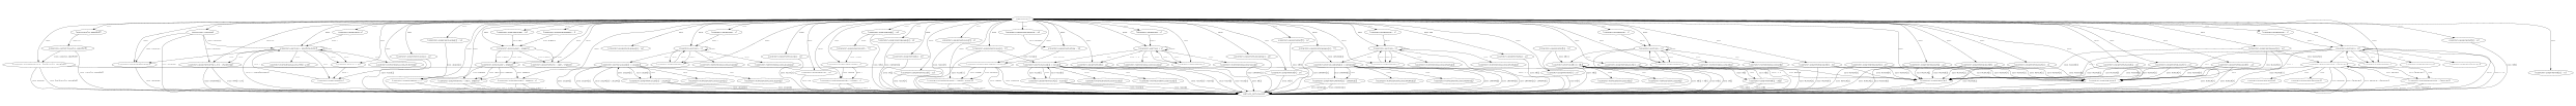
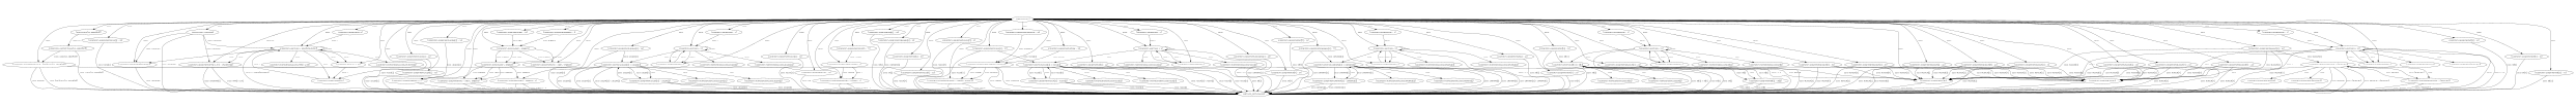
  digraph {
    fontname="Comic Neue"
    node [fontname="Comic Neue"]
    edge [fontname="Comic Neue"]
    n1 [label="(METHOD,cdco)"]
    n2 [label="(PARAM,char* cfvutsmm)"]
    n3 [label="(<operator>.assignment,nmazfd = 77)"]
    n4 [label="(<operator>.assignment,hacvx[0] = 27)"]
    n5 [label="(<operator>.assignment,wukxufl = (int*)calloc(10, sizeof(int)))"]
    n6 [label="(calloc,calloc(10, sizeof(int)))"]
    n7 [label="(<operator>.assignment,wukxufl[0] = 61)"]
    n8 [label="(<operator>.assignment,owdr = 79)"]
+   n9 [label="(<operator>.assignment,hacvx[1] = 28)"]
    n10 [label="(<operator>.assignment,i=0)"]
    n11 [label="(<operator>.lessThan,i < sizeof(cfvutsmm))"]
    n12 [label="(<operator>.sizeOf,sizeof(cfvutsmm))"]
    n13 [label="(<operator>.postIncrement,i++)"]
    n14 [label="(<operator>.assignment,mrtn[i % 57] = cfvutsmm[i])"]
    n15 [label="(<operator>.modulo,i % 57)"]
    n16 [label="(<operator>.assignment,hacvx[2] = 61)"]
    n17 [label="(<operator>.assignment,uscgxk[0] = 46)"]
    n18 [label="(<operator>.assignment,erwjjixm = 1)"]
+   n19 [label="(<operator>.assignment,uscgxk[1] = 93)"]
    n20 [label="(<operator>.assignment,sif[0] = 14)"]
    n21 [label="(<operator>.assignment,uscgxk[2] = 34)"]
    n22 [label="(<operator>.assignment,i = 1)"]
    n23 [label="(<operator>.lessThan,i < 3)"]
    n24 [label="(<operator>.postIncrement,i++)"]
    n25 [label="(<operator>.assignment,hacvx[3] = 43)"]
    n26 [label="(<operator>.assignment,wukxufl[1] = 68)"]
    n27 [label="(<operator>.assignment,ciwvxwvx[0] = 77)"]
    n28 [label="(<operator>.assignment,cgle = 18)"]
    n29 [label="(<operator>.assignment,ciwvxwvx[1] = 13)"]
    n30 [label="(<operator>.assignment,wukxufl[2] = 41)"]
    n31 [label="(<operator>.assignment,sif[1] = 87)"]
    n32 [label="(<operator>.assignment,onfvdw = 49)"]
    n33 [label="(<operator>.assignment,hacvx[4] = 60)"]
    n34 [label="(<operator>.assignment,hacvx[5] = 8)"]
    n35 [label="(<operator>.assignment,nmazfd = nmazfd * 2)"]
    n36 [label="(<operator>.multiplication,nmazfd * 2)"]
    n37 [label="(<operator>.assignment,wukxufl[3] = 87)"]
    n38 [label="(<operator>.assignment,ybbpeudj = 33)"]
    n39 [label="(<operator>.assignment,sif[2] = 62)"]
    n40 [label="(<operator>.assignment,lmp = owdr / erwjjixm)"]
    n41 [label="(<operator>.division,owdr / erwjjixm)"]
    n42 [label="(<operator>.assignment,i = 1)"]
    n43 [label="(<operator>.lessThan,i < 6)"]
    n44 [label="(<operator>.postIncrement,i++)"]
    n45 [label="(<operator>.assignment,ciwvxwvx[2] = 65)"]
    n46 [label="(<operator>.assignment,sif[3] = 16)"]
    n47 [label="(<operator>.assignment,wukxufl[4] = 50)"]
    n48 [label="(<operator>.assignment,i = 1)"]
    n49 [label="(<operator>.lessThan,i < 3)"]
    n50 [label="(<operator>.postIncrement,i++)"]
    n51 [label="(<operator>.assignment,dlkkvk = onfvdw * ybbpeudj)"]
    n52 [label="(<operator>.multiplication,onfvdw * ybbpeudj)"]
    n53 [label="(<operator>.assignment,lmp = owdr / erwjjixm)"]
    n54 [label="(<operator>.division,owdr / erwjjixm)"]
    n55 [label="(<operator>.assignment,sif[4] = 64)"]
    n56 [label="(<operator>.assignment,owdr = erwjjixm + 6)"]
    n57 [label="(<operator>.addition,erwjjixm + 6)"]
    n58 [label="(<operator>.assignment,sif[5] = 19)"]
    n59 [label="(<operator>.assignment,sif[6] = 62)"]
    n60 [label="(<operator>.assignment,sif[7] = 29)"]
    n61 [label="(<operator>.assignment,wukxufl[5] = 63)"]
    n62 [label="(<operator>.assignment,wukxufl[6] = 81)"]
    n63 [label="(<operator>.assignment,sif[8] = 40)"]
+   n64 [label="(<operator>.assignment,sif[9] = 84)"]
    n65 [label="(<operator>.assignment,wukxufl[7] = 23)"]
    n66 [label="(<operator>.assignment,wukxufl[8] = 28)"]
    n67 [label="(<operator>.assignment,wukxufl[9] = 22)"]
    n68 [label="(<operator>.assignment,sif[10] = 40)"]
    n69 [label="(<operator>.assignment,i = 1)"]
    n70 [label="(<operator>.lessThan,i < 11)"]
    n71 [label="(<operator>.postIncrement,i++)"]
    n72 [label="(<operator>.assignment,i = 1)"]
    n73 [label="(<operator>.lessThan,i < 10)"]
    n74 [label="(<operator>.postIncrement,i++)"]
    n75 [label="(<operator>.addition,wukxufl+i)"]
    n76 [label="(<operator>.addition,wukxufl+i)"]
    n77 [label="(METHOD_RETURN,void)"]
    n78 [label="(<operator>.lessThan,hacvx[0] < hacvx[i])"]
    n79 [label="(<operator>.cast,(int*)calloc(10, sizeof(int)))"]
    n80 [label="(<operator>.lessThan,*wukxufl < *(wukxufl+i))"]
    n81 [label="(<operator>.indirectIndexAccess,mrtn[i % 57])"]
    n82 [label="(<operator>.indirectIndexAccess,cfvutsmm[i])"]
    n83 [label="(<operator>.lessThan,uscgxk[0] < uscgxk[i])"]
    n84 [label="(<operator>.lessThan,sif[0] < sif[i])"]
    n85 [label="(<operator>.indirectIndexAccess,uscgxk[0])"]
    n86 [label="(<operator>.indirectIndexAccess,uscgxk[i])"]
    n87 [label="(<operator>.lessThan,ciwvxwvx[0] < ciwvxwvx[i])"]
    n88 [label="(<operator>.indirectIndexAccess,hacvx[0])"]
    n89 [label="(<operator>.indirectIndexAccess,hacvx[i])"]
    n90 [label="(<operator>.indirectIndexAccess,ciwvxwvx[0])"]
    n91 [label="(<operator>.indirectIndexAccess,ciwvxwvx[i])"]
    n92 [label="(<operator>.indirectIndexAccess,sif[0])"]
    n93 [label="(<operator>.indirectIndexAccess,sif[i])"]
    n94 [label="(<operator>.indirection,*wukxufl)"]
    n95 [label="(<operator>.indirection,*(wukxufl+i))"]
    n96 [label="(<operator>.assignment,hacvx[0] = hacvx[i])"]
    n97 [label="(<operator>.indirectIndexAccess,hacvx[0])"]
    n98 [label="(<operator>.indirectIndexAccess,hacvx[i])"]
    n99 [label="(<operator>.assignment,*wukxufl = *(wukxufl+i))"]
    n100 [label="(<operator>.indirection,*wukxufl)"]
    n101 [label="(<operator>.indirection,*(wukxufl+i))"]
    n102 [label="(<operator>.assignment,uscgxk[0] = uscgxk[i])"]
    n103 [label="(<operator>.indirectIndexAccess,uscgxk[0])"]
    n104 [label="(<operator>.indirectIndexAccess,uscgxk[i])"]
    n105 [label="(<operator>.assignment,sif[0] = sif[i])"]
    n106 [label="(<operator>.indirectIndexAccess,sif[0])"]
    n107 [label="(<operator>.indirectIndexAccess,sif[i])"]
    n108 [label="(<operator>.assignment,ciwvxwvx[0] = ciwvxwvx[i])"]
    n109 [label="(<operator>.indirectIndexAccess,ciwvxwvx[0])"]
    n110 [label="(<operator>.indirectIndexAccess,ciwvxwvx[i])"]
    n1 -> n2 [label="DDG: "]
-   n39 -> n3 [label="DDG: "]
+   n1 -> n3 [label="DDG: "]
    n1 -> n4 [label="DDG: "]
    n1 -> n5 [label="DDG: "]
    n1 -> n6 [label="DDG: "]
    n1 -> n7 [label="DDG: "]
    n1 -> n8 [label="DDG: "]
+   n1 -> n9 [label="DDG: "]
    n1 -> n10 [label="DDG: "]
    n1 -> n11 [label="DDG: "]
    n1 -> n12 [label="DDG: "]
    n1 -> n13 [label="DDG: "]
    n1 -> n14 [label="DDG: 10"]
    n1 -> n15 [label="DDG: "]
    n1 -> n16 [label="DDG: "]
    n1 -> n17 [label="DDG: "]
    n1 -> n18 [label="DDG: "]
+   n1 -> n19 [label="DDG: "]
+   n1 -> n20 [label="DDG: "]
    n1 -> n21 [label="DDG: "]
    n1 -> n22 [label="DDG: "]
    n1 -> n23 [label="DDG: "]
    n1 -> n24 [label="DDG: "]
    n1 -> n25 [label="DDG: "]
    n1 -> n26 [label="DDG: "]
    n1 -> n27 [label="DDG: "]
    n1 -> n28 [label="DDG: "]
    n1 -> n29 [label="DDG: "]
    n1 -> n30 [label="DDG: "]
    n1 -> n31 [label="DDG: "]
    n1 -> n32 [label="DDG: "]
    n1 -> n33 [label="DDG: "]
    n1 -> n34 [label="DDG: "]
    n1 -> n35 [label="DDG: "]
    n1 -> n36 [label="DDG: "]
+   n1 -> n37 [label="DDG: "]
    n1 -> n38 [label="DDG: "]
    n1 -> n39 [label="DDG: "]
    n1 -> n40 [label="DDG: "]
    n1 -> n41 [label="DDG: "]
    n1 -> n42 [label="DDG: "]
    n1 -> n43 [label="DDG: "]
    n1 -> n44 [label="DDG: "]
    n1 -> n45 [label="DDG: "]
    n1 -> n46 [label="DDG: "]
    n1 -> n47 [label="DDG: "]
    n1 -> n48 [label="DDG: "]
    n1 -> n49 [label="DDG: "]
    n1 -> n50 [label="DDG: "]
    n1 -> n51 [label="DDG: "]
    n1 -> n52 [label="DDG: "]
    n1 -> n53 [label="DDG: "]
    n1 -> n54 [label="DDG: "]
    n1 -> n55 [label="DDG: "]
    n1 -> n56 [label="DDG: "]
    n1 -> n57 [label="DDG: "]
    n1 -> n58 [label="DDG: "]
-   n1 -> n59 [label="DDG: lmp"]
+   n1 -> n59 [label="DDG: "]
    n1 -> n60 [label="DDG: "]
    n1 -> n61 [label="DDG: "]
    n1 -> n62 [label="DDG: "]
    n1 -> n63 [label="DDG: "]
+   n1 -> n64 [label="DDG: "]
    n1 -> n65 [label="DDG: "]
    n1 -> n66 [label="DDG: "]
    n1 -> n67 [label="DDG: "]
    n1 -> n68 [label="DDG: "]
    n1 -> n69 [label="DDG: "]
    n1 -> n70 [label="DDG: "]
    n1 -> n71 [label="DDG: "]
    n1 -> n72 [label="DDG: "]
    n1 -> n73 [label="DDG: "]
    n1 -> n74 [label="DDG: "]
    n1 -> n75 [label="DDG: "]
    n1 -> n76 [label="DDG: "]
    n2 -> n11 [label="DDG: cfvutsmm"]
    n2 -> n12 [label="DDG: cfvutsmm"]
    n2 -> n14 [label="DDG: cfvutsmm"]
    n2 -> n77 [label="DDG: cfvutsmm"]
    n3 -> n36 [label="DDG: nmazfd"]
    n4 -> n77 [label="DDG: hacvx[0]"]
    n4 -> n78 [label="DDG: hacvx[0]"]
    n5 -> n75 [label="DDG: wukxufl"]
    n5 -> n77 [label="DDG: (int*)calloc(10, sizeof(int))"]
    n5 -> n77 [label="DDG: wukxufl"]
    n6 -> n79 [label="DDG: 10"]
    n7 -> n75 [label="DDG: wukxufl[0]"]
    n7 -> n76 [label="DDG: wukxufl[0]"]
    n7 -> n77 [label="DDG: wukxufl[0]"]
    n7 -> n80 [label="DDG: wukxufl[0]"]
    n8 -> n41 [label="DDG: owdr"]
+   n9 -> n77 [label="DDG: hacvx[1]"]
    n10 -> n11 [label="DDG: i"]
    n11 -> n11 [label="CDG: "]
    n11 -> n12 [label="CDG: "]
    n11 -> n13 [label="CDG: "]
    n11 -> n14 [label="CDG: "]
    n11 -> n15 [label="DDG: i"]
    n11 -> n15 [label="CDG: "]
    n11 -> n77 [label="DDG: i < sizeof(cfvutsmm)"]
    n11 -> n81 [label="CDG: "]
    n11 -> n82 [label="CDG: "]
    n12 -> n77 [label="DDG: cfvutsmm"]
    n13 -> n11 [label="DDG: i"]
    n14 -> n77 [label="DDG: mrtn[i % 57]"]
    n14 -> n77 [label="DDG: cfvutsmm[i]"]
    n15 -> n13 [label="DDG: i"]
    n16 -> n77 [label="DDG: hacvx[2]"]
+   n17 -> n77 [label="DDG: uscgxk[0]"]
+   n17 -> n83 [label="DDG: uscgxk[0]"]
    n18 -> n41 [label="DDG: erwjjixm"]
+   n19 -> n77 [label="DDG: uscgxk[1]"]
    n20 -> n77 [label="DDG: sif[0]"]
    n20 -> n84 [label="DDG: sif[0]"]
    n21 -> n77 [label="DDG: uscgxk[2]"]
    n22 -> n23 [label="DDG: i"]
    n23 -> n23 [label="CDG: "]
    n23 -> n24 [label="DDG: i"]
    n23 -> n24 [label="CDG: "]
    n23 -> n83 [label="CDG: "]
    n23 -> n85 [label="CDG: "]
    n23 -> n86 [label="CDG: "]
    n24 -> n23 [label="DDG: i"]
    n25 -> n77 [label="DDG: hacvx[3]"]
    n26 -> n75 [label="DDG: wukxufl[1]"]
    n26 -> n76 [label="DDG: wukxufl[1]"]
    n26 -> n77 [label="DDG: wukxufl[1]"]
    n27 -> n77 [label="DDG: ciwvxwvx[0]"]
    n27 -> n87 [label="DDG: ciwvxwvx[0]"]
    n28 -> n77 [label="DDG: cgle"]
    n29 -> n77 [label="DDG: ciwvxwvx[1]"]
    n30 -> n75 [label="DDG: wukxufl[2]"]
    n30 -> n76 [label="DDG: wukxufl[2]"]
    n30 -> n77 [label="DDG: wukxufl[2]"]
    n31 -> n77 [label="DDG: sif[1]"]
    n32 -> n52 [label="DDG: onfvdw"]
    n33 -> n77 [label="DDG: hacvx[4]"]
    n34 -> n77 [label="DDG: hacvx[5]"]
    n35 -> n77 [label="DDG: nmazfd"]
    n35 -> n77 [label="DDG: nmazfd * 2"]
    n36 -> n35 [label="DDG: nmazfd"]
    n36 -> n35 [label="DDG: 2"]
    n37 -> n75 [label="DDG: wukxufl[3]"]
    n37 -> n76 [label="DDG: wukxufl[3]"]
    n37 -> n77 [label="DDG: wukxufl[3]"]
-   n38 -> n32 [label="DDG: ybbpeudj"]
+   n38 -> n52 [label="DDG: ybbpeudj"]
    n39 -> n77 [label="DDG: sif[2]"]
    n41 -> n40 [label="DDG: owdr"]
    n41 -> n40 [label="DDG: erwjjixm"]
    n41 -> n54 [label="DDG: owdr"]
    n41 -> n54 [label="DDG: erwjjixm"]
    n42 -> n43 [label="DDG: i"]
    n43 -> n43 [label="CDG: "]
    n43 -> n44 [label="DDG: i"]
    n43 -> n44 [label="CDG: "]
-   n43 -> n46 [label="DDG: i < 6"]
+   n43 -> n77 [label="DDG: i < 6"]
    n43 -> n78 [label="CDG: "]
    n43 -> n88 [label="CDG: "]
    n43 -> n89 [label="CDG: "]
    n44 -> n43 [label="DDG: i"]
    n45 -> n77 [label="DDG: ciwvxwvx[2]"]
    n46 -> n77 [label="DDG: sif[3]"]
    n47 -> n75 [label="DDG: wukxufl[4]"]
    n47 -> n76 [label="DDG: wukxufl[4]"]
    n47 -> n77 [label="DDG: wukxufl[4]"]
    n48 -> n49 [label="DDG: i"]
    n49 -> n49 [label="CDG: "]
    n49 -> n50 [label="DDG: i"]
    n49 -> n50 [label="CDG: "]
    n49 -> n77 [label="DDG: i < 3"]
    n49 -> n87 [label="CDG: "]
    n49 -> n90 [label="CDG: "]
    n49 -> n91 [label="CDG: "]
    n50 -> n49 [label="DDG: i"]
    n51 -> n77 [label="DDG: dlkkvk"]
    n51 -> n77 [label="DDG: onfvdw * ybbpeudj"]
    n52 -> n51 [label="DDG: onfvdw"]
    n52 -> n51 [label="DDG: ybbpeudj"]
    n52 -> n77 [label="DDG: onfvdw"]
    n52 -> n77 [label="DDG: ybbpeudj"]
    n53 -> n77 [label="DDG: lmp"]
    n53 -> n77 [label="DDG: owdr / erwjjixm"]
    n54 -> n53 [label="DDG: owdr"]
    n54 -> n53 [label="DDG: erwjjixm"]
    n54 -> n56 [label="DDG: erwjjixm"]
    n54 -> n57 [label="DDG: erwjjixm"]
    n55 -> n77 [label="DDG: sif[4]"]
    n56 -> n77 [label="DDG: erwjjixm + 6"]
    n56 -> n77 [label="DDG: owdr"]
    n57 -> n77 [label="DDG: erwjjixm"]
    n58 -> n77 [label="DDG: sif[5]"]
    n59 -> n77 [label="DDG: sif[6]"]
    n60 -> n77 [label="DDG: sif[7]"]
    n61 -> n75 [label="DDG: wukxufl[5]"]
    n61 -> n76 [label="DDG: wukxufl[5]"]
    n61 -> n77 [label="DDG: wukxufl[5]"]
    n62 -> n75 [label="DDG: wukxufl[6]"]
    n62 -> n76 [label="DDG: wukxufl[6]"]
+   n62 -> n77 [label="DDG: wukxufl[6]"]
    n63 -> n77 [label="DDG: sif[8]"]
+   n64 -> n77 [label="DDG: sif[9]"]
    n65 -> n75 [label="DDG: wukxufl[7]"]
    n65 -> n76 [label="DDG: wukxufl[7]"]
    n65 -> n77 [label="DDG: wukxufl[7]"]
    n66 -> n75 [label="DDG: wukxufl[8]"]
    n66 -> n76 [label="DDG: wukxufl[8]"]
    n66 -> n77 [label="DDG: wukxufl[8]"]
    n67 -> n75 [label="DDG: wukxufl[9]"]
    n67 -> n76 [label="DDG: wukxufl[9]"]
    n67 -> n77 [label="DDG: wukxufl[9]"]
+   n68 -> n77 [label="DDG: sif[10]"]
    n69 -> n70 [label="DDG: i"]
    n70 -> n70 [label="CDG: "]
    n70 -> n71 [label="DDG: i"]
    n70 -> n71 [label="CDG: "]
    n70 -> n77 [label="DDG: i < 11"]
    n70 -> n84 [label="CDG: "]
    n70 -> n92 [label="CDG: "]
    n70 -> n93 [label="CDG: "]
    n71 -> n70 [label="DDG: i"]
    n72 -> n73 [label="DDG: i"]
    n73 -> n73 [label="CDG: "]
    n73 -> n74 [label="DDG: i"]
    n73 -> n74 [label="CDG: "]
    n73 -> n75 [label="DDG: i"]
    n73 -> n75 [label="CDG: "]
    n73 -> n76 [label="DDG: i"]
    n73 -> n77 [label="DDG: i"]
    n73 -> n77 [label="DDG: i < 10"]
-   n73 -> n80 [label="CDG: "]
    n73 -> n94 [label="CDG: "]
    n73 -> n95 [label="CDG: "]
    n74 -> n73 [label="DDG: i"]
    n75 -> n77 [label="DDG: wukxufl"]
    n76 -> n77 [label="DDG: wukxufl"]
    n78 -> n77 [label="DDG: hacvx[0] < hacvx[i]"]
    n78 -> n77 [label="DDG: hacvx[i]"]
    n78 -> n77 [label="DDG: hacvx[0]"]
    n78 -> n96 [label="DDG: hacvx[i]"]
    n78 -> n96 [label="CDG: "]
    n78 -> n97 [label="CDG: "]
    n78 -> n98 [label="CDG: "]
    n79 -> n5 [label="DDG: calloc(10, sizeof(int))"]
    n79 -> n77 [label="DDG: calloc(10, sizeof(int))"]
    n80 -> n76 [label="CDG: "]
    n80 -> n77 [label="DDG: *wukxufl"]
    n80 -> n77 [label="DDG: *(wukxufl+i)"]
    n80 -> n77 [label="DDG: *wukxufl < *(wukxufl+i)"]
    n80 -> n99 [label="DDG: *(wukxufl+i)"]
    n80 -> n99 [label="CDG: "]
    n80 -> n100 [label="CDG: "]
    n80 -> n101 [label="CDG: "]
    n83 -> n77 [label="DDG: uscgxk[i]"]
    n83 -> n77 [label="DDG: uscgxk[0]"]
    n83 -> n77 [label="DDG: uscgxk[0] < uscgxk[i]"]
    n83 -> n102 [label="DDG: uscgxk[i]"]
    n83 -> n102 [label="CDG: "]
    n83 -> n103 [label="CDG: "]
    n83 -> n104 [label="CDG: "]
    n84 -> n77 [label="DDG: sif[0] < sif[i]"]
    n84 -> n77 [label="DDG: sif[0]"]
    n84 -> n77 [label="DDG: sif[i]"]
    n84 -> n105 [label="DDG: sif[i]"]
    n84 -> n105 [label="CDG: "]
    n84 -> n106 [label="CDG: "]
    n84 -> n107 [label="CDG: "]
    n87 -> n77 [label="DDG: ciwvxwvx[i]"]
    n87 -> n77 [label="DDG: ciwvxwvx[0]"]
    n87 -> n77 [label="DDG: ciwvxwvx[0] < ciwvxwvx[i]"]
    n87 -> n108 [label="DDG: ciwvxwvx[i]"]
    n87 -> n108 [label="CDG: "]
    n87 -> n109 [label="CDG: "]
    n87 -> n110 [label="CDG: "]
    n96 -> n77 [label="DDG: hacvx[0]"]
    n96 -> n77 [label="DDG: hacvx[i]"]
    n96 -> n78 [label="DDG: hacvx[0]"]
    n99 -> n77 [label="DDG: *wukxufl"]
    n99 -> n77 [label="DDG: *(wukxufl+i)"]
    n99 -> n80 [label="DDG: *wukxufl"]
    n102 -> n77 [label="DDG: uscgxk[0]"]
    n102 -> n77 [label="DDG: uscgxk[i]"]
    n102 -> n83 [label="DDG: uscgxk[0]"]
    n105 -> n77 [label="DDG: sif[i]"]
    n105 -> n77 [label="DDG: sif[0]"]
    n105 -> n84 [label="DDG: sif[0]"]
    n108 -> n77 [label="DDG: ciwvxwvx[i]"]
    n108 -> n77 [label="DDG: ciwvxwvx[0]"]
+   n108 -> n87 [label="DDG: ciwvxwvx[0]"]
  }
